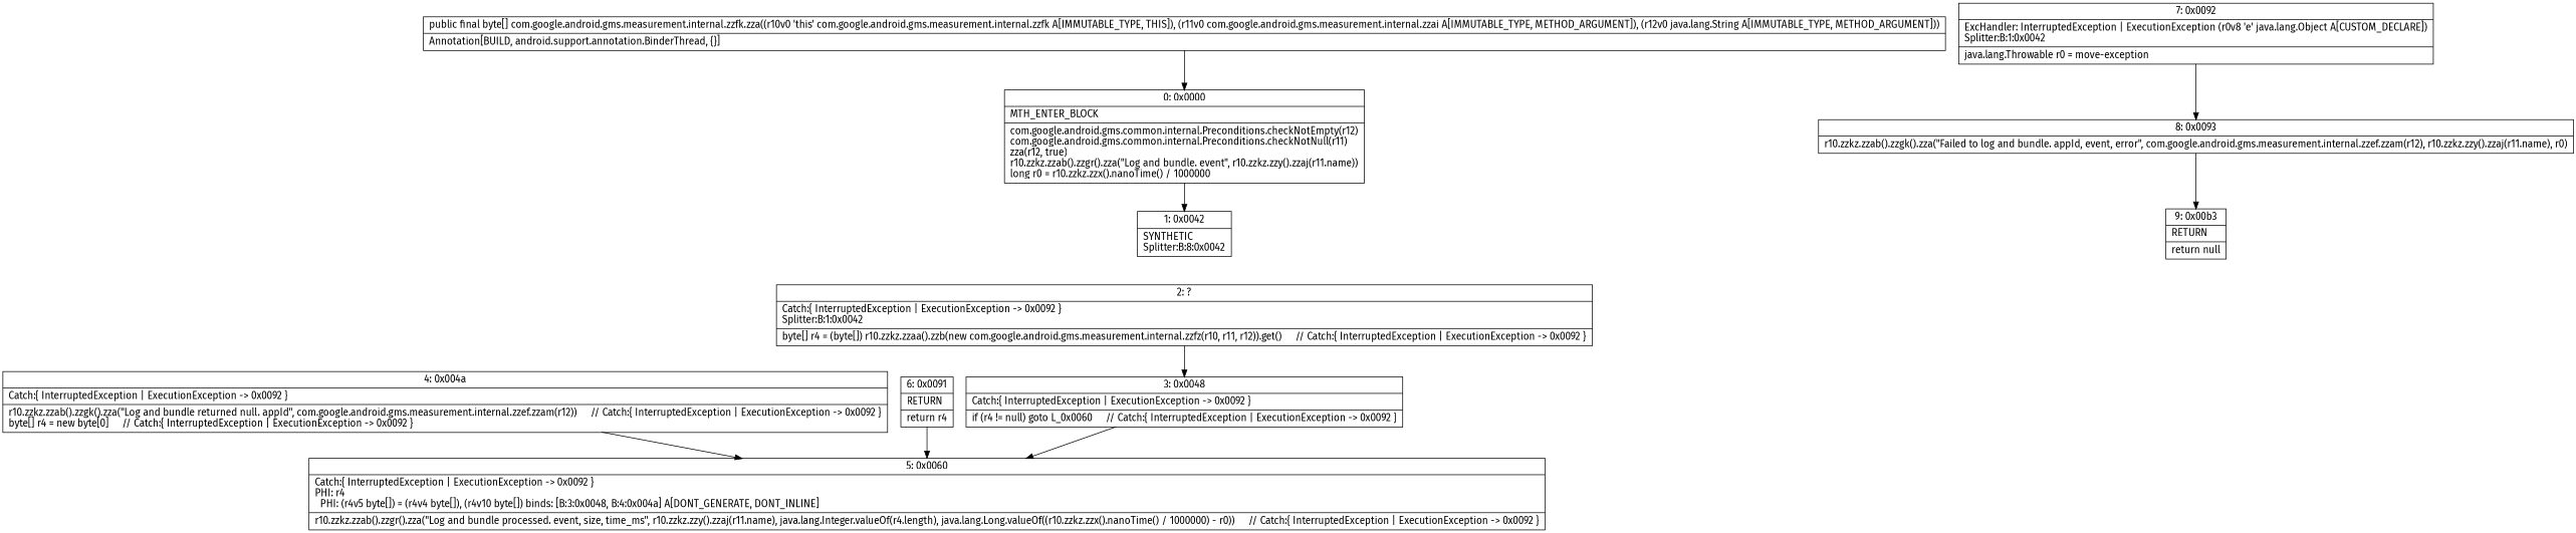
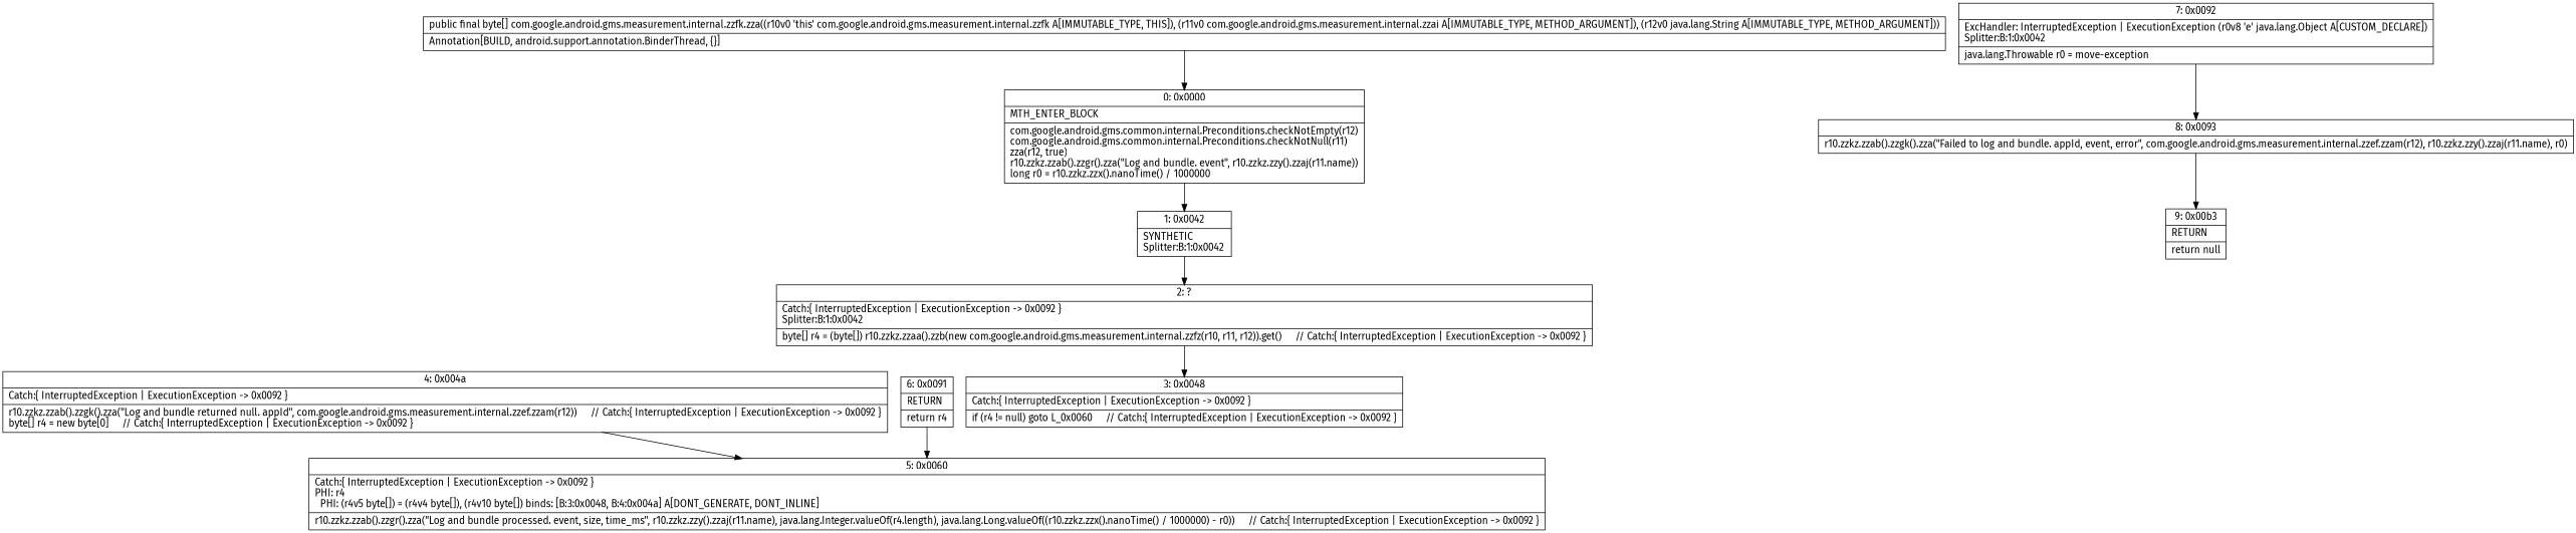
  digraph {
    fontname="Fira Sans"
    node [fontname="Fira Sans" shape=record]
    edge [fontname="Fira Sans"]
    n1 [label="{0\:\ 0x0000|MTH_ENTER_BLOCK\l|com.google.android.gms.common.internal.Preconditions.checkNotEmpty(r12)\lcom.google.android.gms.common.internal.Preconditions.checkNotNull(r11)\lzza(r12, true)\lr10.zzkz.zzab().zzgr().zza(\"Log and bundle. event\", r10.zzkz.zzy().zzaj(r11.name))\llong r0 = r10.zzkz.zzx().nanoTime() \/ 1000000\l}"]
-   n2 [label="{1\:\ 0x0042|SYNTHETIC\lSplitter:B:8:0x0042\l}"]
+   n2 [label="{1\:\ 0x0042|SYNTHETIC\lSplitter:B:1:0x0042\l}"]
    n3 [label="{2\:\ ?|Catch:\{ InterruptedException \| ExecutionException \-\> 0x0092 \}\lSplitter:B:1:0x0042\l|byte[] r4 = (byte[]) r10.zzkz.zzaa().zzb(new com.google.android.gms.measurement.internal.zzfz(r10, r11, r12)).get()     \/\/ Catch:\{ InterruptedException \| ExecutionException \-\> 0x0092 \}\l}"]
    n4 [label="{3\:\ 0x0048|Catch:\{ InterruptedException \| ExecutionException \-\> 0x0092 \}\l|if (r4 != null) goto L_0x0060     \/\/ Catch:\{ InterruptedException \| ExecutionException \-\> 0x0092 \}\l}"]
    n5 [label="{7\:\ 0x0092|ExcHandler: InterruptedException \| ExecutionException (r0v8 'e' java.lang.Object A[CUSTOM_DECLARE])\lSplitter:B:1:0x0042\l|java.lang.Throwable r0 = move\-exception\l}"]
    n6 [label="{8\:\ 0x0093|r10.zzkz.zzab().zzgk().zza(\"Failed to log and bundle. appId, event, error\", com.google.android.gms.measurement.internal.zzef.zzam(r12), r10.zzkz.zzy().zzaj(r11.name), r0)\l}"]
    n7 [label="{5\:\ 0x0060|Catch:\{ InterruptedException \| ExecutionException \-\> 0x0092 \}\lPHI: r4 \l  PHI: (r4v5 byte[]) = (r4v4 byte[]), (r4v10 byte[]) binds: [B:3:0x0048, B:4:0x004a] A[DONT_GENERATE, DONT_INLINE]\l|r10.zzkz.zzab().zzgr().zza(\"Log and bundle processed. event, size, time_ms\", r10.zzkz.zzy().zzaj(r11.name), java.lang.Integer.valueOf(r4.length), java.lang.Long.valueOf((r10.zzkz.zzx().nanoTime() \/ 1000000) \- r0))     \/\/ Catch:\{ InterruptedException \| ExecutionException \-\> 0x0092 \}\l}"]
    n8 [label="{4\:\ 0x004a|Catch:\{ InterruptedException \| ExecutionException \-\> 0x0092 \}\l|r10.zzkz.zzab().zzgk().zza(\"Log and bundle returned null. appId\", com.google.android.gms.measurement.internal.zzef.zzam(r12))     \/\/ Catch:\{ InterruptedException \| ExecutionException \-\> 0x0092 \}\lbyte[] r4 = new byte[0]     \/\/ Catch:\{ InterruptedException \| ExecutionException \-\> 0x0092 \}\l}"]
    n9 [label="{6\:\ 0x0091|RETURN\l|return r4\l}"]
    n10 [label="{9\:\ 0x00b3|RETURN\l|return null\l}"]
    n11 [label="{public final byte[] com.google.android.gms.measurement.internal.zzfk.zza((r10v0 'this' com.google.android.gms.measurement.internal.zzfk A[IMMUTABLE_TYPE, THIS]), (r11v0 com.google.android.gms.measurement.internal.zzai A[IMMUTABLE_TYPE, METHOD_ARGUMENT]), (r12v0 java.lang.String A[IMMUTABLE_TYPE, METHOD_ARGUMENT]))  | Annotation[BUILD, android.support.annotation.BinderThread, \{\}]\l}"]
    n1 -> n2
+   n2 -> n3
    n3 -> n4
-   n4 -> n7
    n5 -> n6
    n6 -> n10
    n8 -> n7
    n9 -> n7
    n11 -> n1
  }
